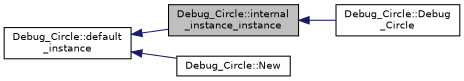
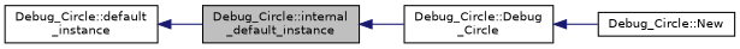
  digraph {
    rankdir=LR
    node [color=black fillcolor=white fontname=Helvetica fontsize=10 shape=record style=filled]
    edge [color=midnightblue dir=back fontname=Helvetica fontsize=10 labelfontname=Helvetica labelfontsize=10 style=solid]
-   n1 [fillcolor=grey75 fontcolor=black height=0.2 label="Debug_Circle::internal\l_instance_instance" width=0.4]
+   n1 [fillcolor=grey75 fontcolor=black height=0.2 label="Debug_Circle::internal\l_default_instance" width=0.4]
    n2 [height=0.2 label="Debug_Circle::Debug\l_Circle" width=0.4]
    n3 [height=0.2 label="Debug_Circle::New" width=0.4]
    n4 [height=0.2 label="Debug_Circle::default\l_instance" width=0.4]
    n1 -> n2
-   n4 -> n3
+   n2 -> n3
    n4 -> n1
  }
